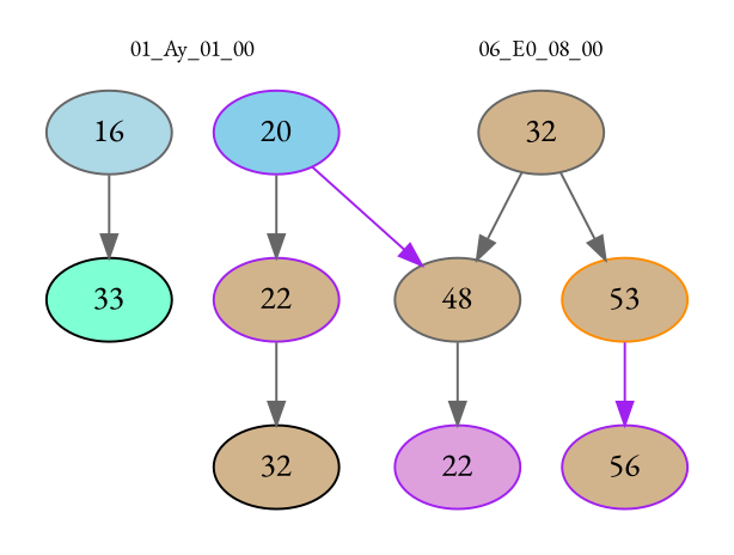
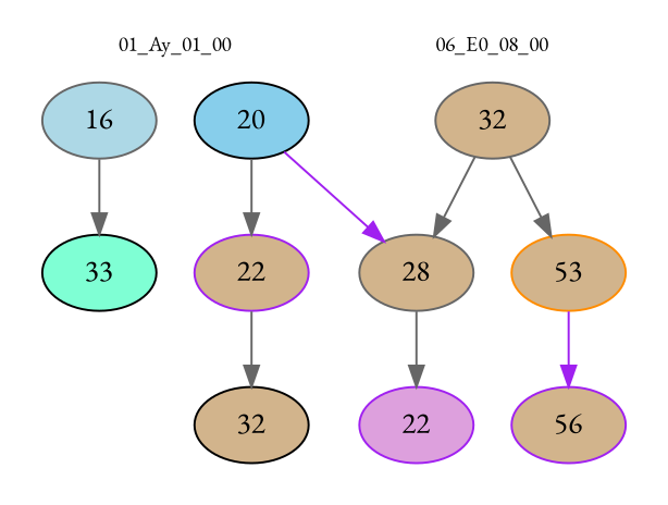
  digraph {
    fontname="EB Garamond"
    node [color=black fillcolor=tan fontname="EB Garamond" style=filled]
    edge [color=gray40 fontname="EB Garamond"]
-   n1 [color=purple fillcolor=skyblue label=20]
+   n1 [fillcolor=skyblue label=20]
    n2 [color=gray40 fillcolor=lightblue label=16]
    n3 [color=purple label=22]
    n4 [fillcolor=aquamarine label=33]
    n5 [label=32]
    n6 [color=gray40 label=32]
-   n7 [color=gray40 label=48]
+   n7 [color=gray40 label=28]
    n8 [color=darkorange label=53]
    n9 [color=purple fillcolor=plum label=22]
    n10 [color=purple label=56]
    subgraph cluster_1 {
      color=white
      fontsize=10
      label="01_Ay_01_00"
      n1
      n2
      n3
      n4
      n5
    }
    subgraph cluster_2 {
      color=white
      fontsize=10
      label="06_E0_08_00"
      n6
      n7
      n8
      n9
      n10
    }
    n1 -> n3
    n1 -> n7 [color=purple]
    n2 -> n4
    n3 -> n5
    n6 -> n7
    n6 -> n8
    n7 -> n9
    n8 -> n10 [color=purple]
  }
